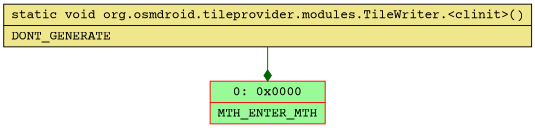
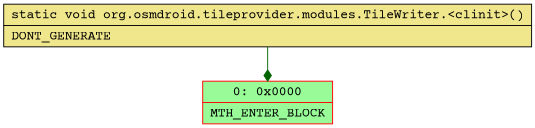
  digraph {
    fontname="Courier Prime"
    node [shape=record style=filled fontname="Courier Prime"]
-   n1 [color=red label="{0\:\ 0x0000|MTH_ENTER_MTH\l}" fillcolor=palegreen]
+   n1 [color=red label="{0\:\ 0x0000|MTH_ENTER_BLOCK\l}" fillcolor=palegreen]
    n2 [label="{static void org.osmdroid.tileprovider.modules.TileWriter.\<clinit\>()  | DONT_GENERATE\l}" fillcolor=khaki]
    subgraph cluster_1 {
      label="R(0)"
    }
    n2 -> n1 [color=darkgreen arrowhead=diamond fontname="Courier Prime"]
  }
